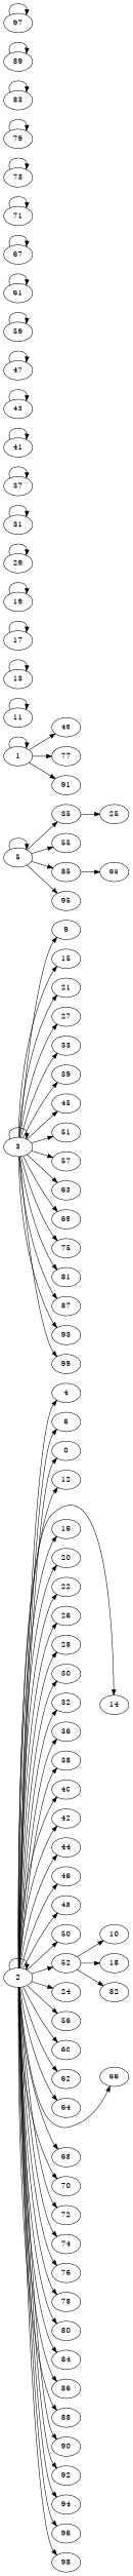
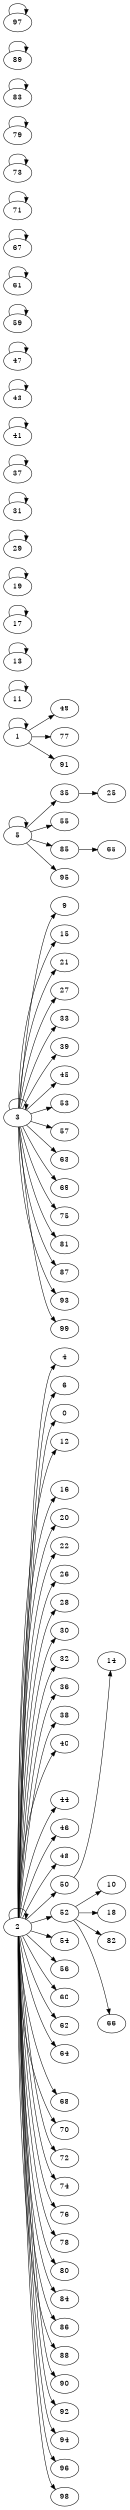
  digraph {
    rankdir=LR
    2
    4
    6
    n4 [label=0]
    12
    14
    16
    20
    22
    26
    28
    30
    32
    36
    38
    40
-   42
    44
    46
    48
    50
    52
-   54 [label=24]
+   54
    56
    60
    62
    64
    66
    68
    70
    72
    74
    76
    78
    80
    84
    86
    88
    90
    92
    94
    96
    98
    10
    18
    82
    3
    9
    15
    21
    27
    33
    39
    45
-   51
+   51 [label=53]
    57
    63
    69
    75
    81
    87
    93
    99
    5
    35
    55
    85
    95
    25
    65
    n71 [label=1]
    49
    77
    91
    11
    13
    17
    19
    29
    31
    37
    41
    43
    47
    59
    61
    67
    71
    73
    79
    83
    89
    97
    2 -> 2
    2 -> 4
    2 -> 6
    2 -> n4
    2 -> 12
-   2 -> 14
+   50 -> 14
    2 -> 16
    2 -> 20
    2 -> 22
    2 -> 26
    2 -> 28
    2 -> 30
    2 -> 32
    2 -> 36
    2 -> 38
    2 -> 40
-   2 -> 42
    2 -> 44
    2 -> 46
    2 -> 48
    2 -> 50
    2 -> 52
    2 -> 54
    2 -> 56
    2 -> 60
    2 -> 62
    2 -> 64
-   2 -> 66
+   52 -> 66
    2 -> 68
    2 -> 70
    2 -> 72
    2 -> 74
    2 -> 76
    2 -> 78
    2 -> 80
    2 -> 84
    2 -> 86
    2 -> 88
    2 -> 90
    2 -> 92
    2 -> 94
    2 -> 96
    2 -> 98
    52 -> 10
    52 -> 18
    52 -> 82
    3 -> 3
    3 -> 9
    3 -> 15
    3 -> 21
    3 -> 27
    3 -> 33
    3 -> 39
    3 -> 45
    3 -> 51
    3 -> 57
    3 -> 63
    3 -> 69
    3 -> 75
    3 -> 81
    3 -> 87
    3 -> 93
    3 -> 99
    5 -> 5
    5 -> 35
    5 -> 55
    5 -> 85
    5 -> 95
    35 -> 25
    85 -> 65
    n71 -> n71
    n71 -> 49
    n71 -> 77
    n71 -> 91
    11 -> 11
    13 -> 13
    17 -> 17
    19 -> 19
    29 -> 29
    31 -> 31
    37 -> 37
    41 -> 41
    43 -> 43
    47 -> 47
    59 -> 59
    61 -> 61
    67 -> 67
    71 -> 71
    73 -> 73
    79 -> 79
    83 -> 83
    89 -> 89
    97 -> 97
  }
